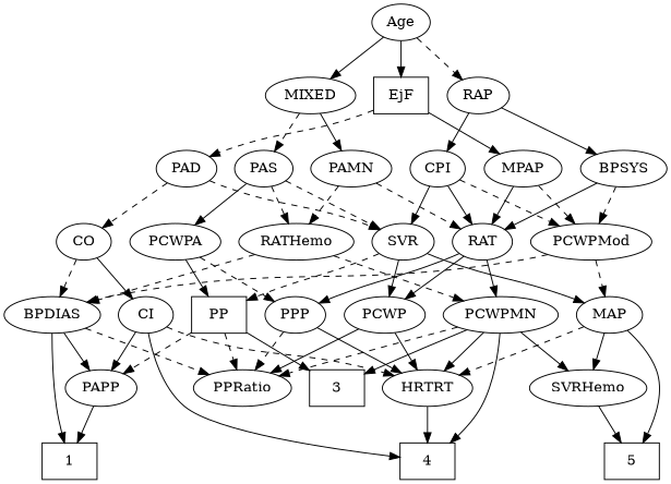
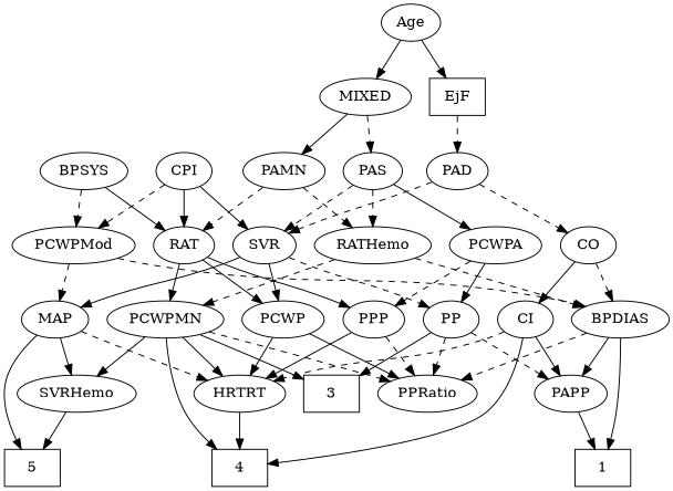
  strict digraph {
    edge [style=solid]
    1 [height=0.5 shape=box width=0.75]
    3 [height=0.5 shape=box width=0.75]
    4 [height=0.5 shape=box width=0.75]
    5 [height=0.5 shape=box width=0.75]
    Age [height=0.5 width=0.75]
    EjF [height=0.5 shape=box width=0.75]
-   RAP [height=0.5 width=0.77632]
    MIXED [height=0.5 width=1.1193]
-   MPAP [height=0.5 width=0.97491]
    PAD [height=0.5 width=0.79437]
    BPSYS [height=0.5 width=1.0471]
    CPI [height=0.5 width=0.75]
    PAS [height=0.5 width=0.75]
    PAMN [height=0.5 width=1.011]
    RAT [height=0.5 width=0.75827]
    PCWPMod [height=0.5 width=1.4443]
    CO [height=0.5 width=0.75]
    SVR [height=0.5 width=0.77632]
    RATHemo [height=0.5 width=1.3721]
    PCWPA [height=0.5 width=1.1555]
    PCWPMN [height=0.5 width=1.3902]
    PPP [height=0.5 width=0.75]
    PCWP [height=0.5 width=0.97491]
    BPDIAS [height=0.5 width=1.1735]
    MAP [height=0.5 width=0.84854]
    CI [height=0.5 width=0.75]
-   PP [height=0.5 width=0.75 shape=box]
+   PP [height=0.5 width=0.75]
    PPRatio [height=0.5 width=1.1013]
    HRTRT [height=0.5 width=1.1013]
    SVRHemo [height=0.5 width=1.3902]
    PAPP [height=0.5 width=0.88464]
    Age -> EjF
-   Age -> RAP [style=dashed]
    Age -> MIXED
-   EjF -> MPAP
    EjF -> PAD [style=dashed]
-   RAP -> BPSYS
-   RAP -> CPI
    MIXED -> PAS [style=dashed]
    MIXED -> PAMN
-   MPAP -> RAT
-   MPAP -> PCWPMod [style=dashed]
    PAD -> CO [style=dashed]
    PAD -> SVR [style=dashed]
    BPSYS -> RAT
    BPSYS -> PCWPMod [style=dashed]
    CPI -> RAT
    CPI -> PCWPMod [style=dashed]
    CPI -> SVR
    PAS -> SVR [style=dashed]
    PAS -> RATHemo [style=dashed]
    PAS -> PCWPA
    PAMN -> RAT [style=dashed]
    PAMN -> RATHemo [style=dashed]
    RAT -> PCWPMN
    RAT -> PPP
    RAT -> PCWP
    PCWPMod -> BPDIAS [style=dashed]
    PCWPMod -> MAP [style=dashed]
    CO -> BPDIAS [style=dashed]
    CO -> CI
    SVR -> PCWP
    SVR -> MAP
    SVR -> PP [style=dashed]
    RATHemo -> PCWPMN [style=dashed]
    RATHemo -> BPDIAS [style=dashed]
    PCWPA -> PPP [style=dashed]
    PCWPA -> PP
    PCWPMN -> 3
    PCWPMN -> 4
    PCWPMN -> PPRatio [style=dashed]
    PCWPMN -> HRTRT
    PCWPMN -> SVRHemo
    PPP -> PPRatio [style=dashed]
    PPP -> HRTRT
    PCWP -> PPRatio
    PCWP -> HRTRT
    BPDIAS -> 1
    BPDIAS -> PPRatio [style=dashed]
    BPDIAS -> PAPP
    MAP -> 5
    MAP -> HRTRT [style=dashed]
    MAP -> SVRHemo
    CI -> 4
    CI -> HRTRT [style=dashed]
    CI -> PAPP
    PP -> 3
    PP -> PPRatio [style=dashed]
    PP -> PAPP [style=dashed]
    HRTRT -> 4
    SVRHemo -> 5
    PAPP -> 1
  }
